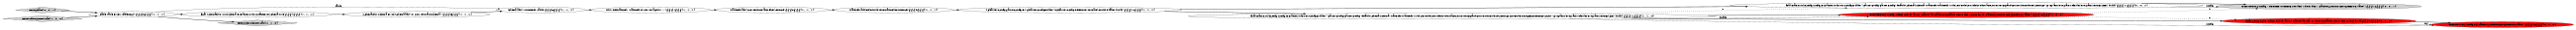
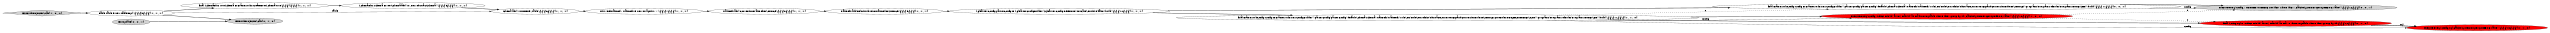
  digraph {
    rankdir=LR
    node [fillcolor=white shape=ellipse style=filled]
    edge [style=bold]
    n1 [label="SqlParser.Config parserConfig = SqlParser.configBuilder(SqlParser.Config.DEFAULT).setCaseSensitive(false).build()@@@10@@@['1', '1', '1']"]
    n2 [label="final FrameworkConfig config = Frameworks.newConfigBuilder().parserConfig(parserConfig).defaultSchema(schema).traitDefs(traitDefs).ruleSets(RuleSets.ofList(AbstractConverter.ExpandConversionRule.INSTANCE)).programs(Programs.ofRules(Programs.RULE_SET)).build()@@@11@@@['0', '0', '1']"]
    n3 [label="final FrameworkConfig config = Frameworks.newConfigBuilder().parserConfig(parserConfig).defaultSchema(schema).traitDefs(traitDefs).ruleSets(RuleSets.ofList(AbstractConverter.ExpandConversionRule.INSTANCE,CoreRules.PROJECT_TABLE_SCAN)).programs(Programs.ofRules(Programs.RULE_SET)).build()@@@11@@@['1', '1', '0']"]
    n4 [fillcolor=lightgray label="executeQuery(config,\" UPDATE MYTABLE set id=7 where id=1\",CalciteSystemProperty.DEBUG.value())@@@12@@@['0', '0', '1']"]
    n5 [fillcolor=red label="executeQuery(config,sql,CalciteSystemProperty.DEBUG.value())@@@13@@@['0', '1', '0']"]
    n6 [fillcolor=red label="executeQuery(config,\"select min(id) as mi, max(id) as ma from mytable where id=1 group by id\",CalciteSystemProperty.DEBUG.value())@@@12@@@['1', '0', '0']"]
    n7 [fillcolor=red label="final String sql = \"select min(id) as mi, max(id) as ma\" + \"from mytable where id=1 group by id\"@@@12@@@['0', '1', '0']"]
    n8 [label="List<RelTraitDef> traitDefs = new ArrayList<>()@@@7@@@['1', '1', '1']"]
    n9 [label="traitDefs.add(ConventionTraitDef.INSTANCE)@@@8@@@['1', '1', '1']"]
    n10 [label="traitDefs.add(RelDistributionTraitDef.INSTANCE)@@@9@@@['1', '1', '1']"]
-   n11 [fillcolor=lightgray label="testUpdate['0', '0', '1']" shape=diamond]
+   n11 [fillcolor=lightgray label="testUpdate['0', '0', '1']"]
    n12 [label="Table table = new TableImpl()@@@3@@@['1', '1', '1']"]
    n13 [label="schema.add(\"MYTABLE\",table)@@@6@@@['1', '1', '1']"]
    n14 [label="final SchemaPlus rootSchema = Frameworks.createRootSchema(true)@@@4@@@['1', '1', '1']"]
-   n15 [fillcolor=lightgray label="testPushProjectToScan['0', '1', '0']" shape=diamond]
+   n15 [fillcolor=lightgray label="testPushProjectToScan['0', '1', '0']"]
    n16 [label="SchemaPlus schema = rootSchema.add(\"x\",new AbstractSchema())@@@5@@@['1', '1', '1']"]
    n17 [fillcolor=lightgray label="testPushProjectToScan['1', '0', '0']" shape=diamond]
    n1 -> n2
    n1 -> n3
    n2 -> n4
    n2 -> n4 [label=config style=solid]
    n3 -> n2 [label=0 style=dashed]
    n3 -> n5 [label=config style=solid]
    n3 -> n6
    n3 -> n6 [label=config style=solid]
    n3 -> n7
    n6 -> n4 [label=0 style=dashed]
    n6 -> n7 [label=0 style=dashed]
    n7 -> n5 [label=sql style=solid]
    n7 -> n5
    n8 -> n9
    n9 -> n10
    n10 -> n1
-   n11 -> n12
+   n11 -> n15
    n12 -> n13 [label=table style=solid]
    n12 -> n14
    n12 -> n15
    n13 -> n8
    n14 -> n16
    n16 -> n13
    n17 -> n12
  }
